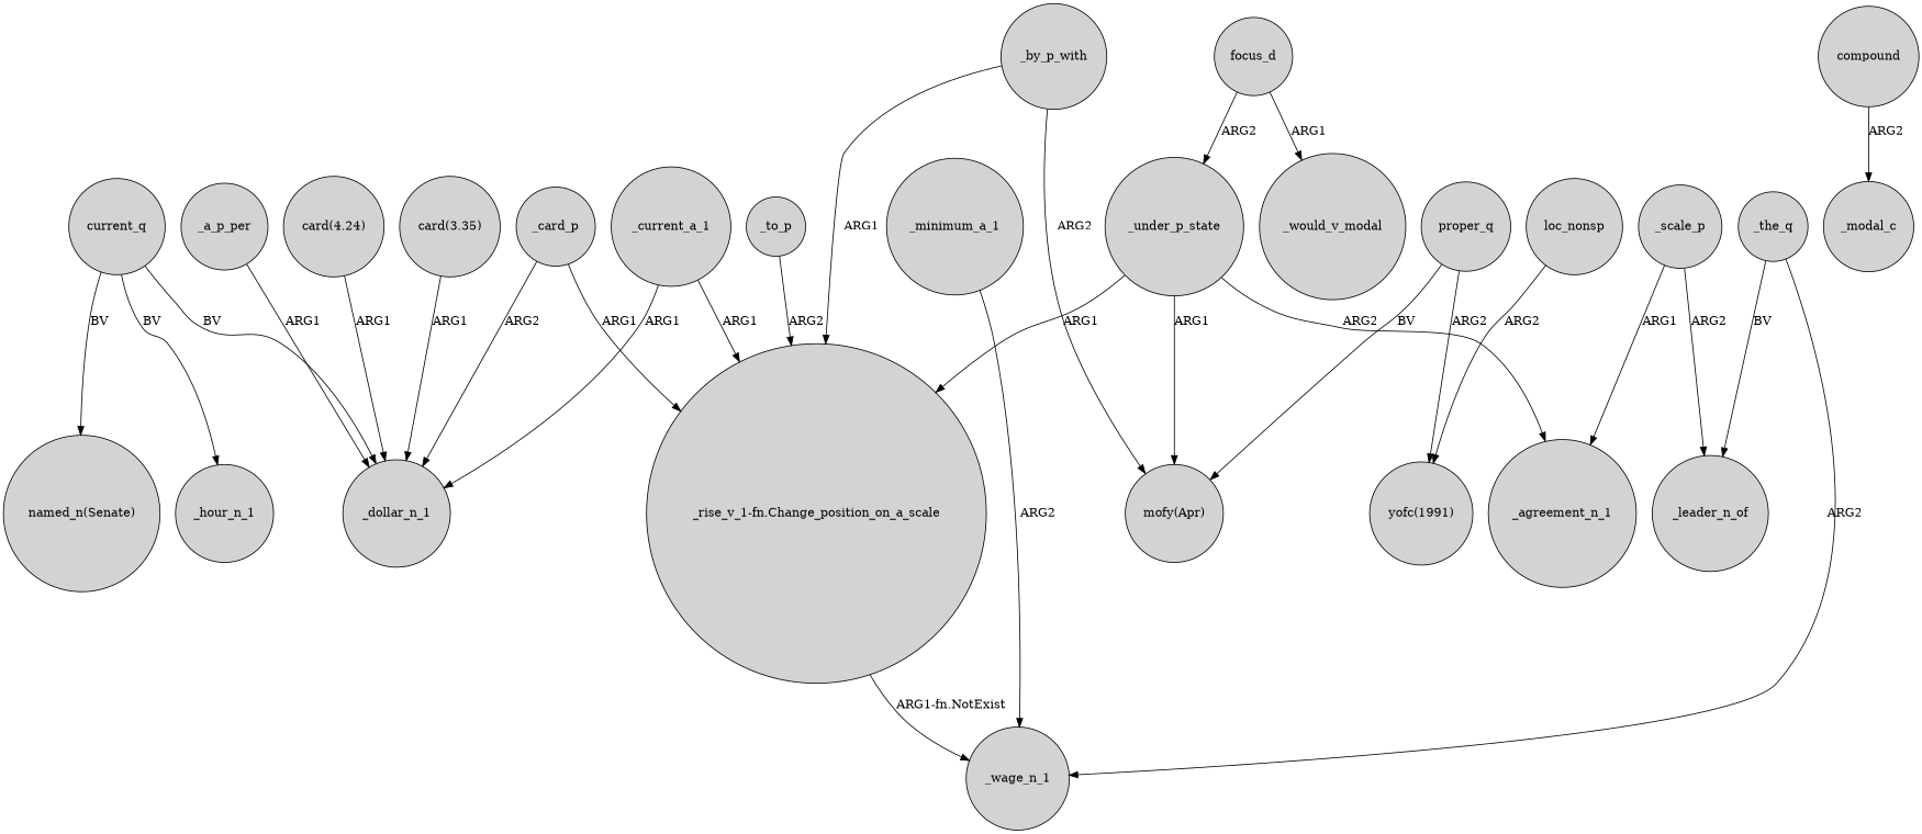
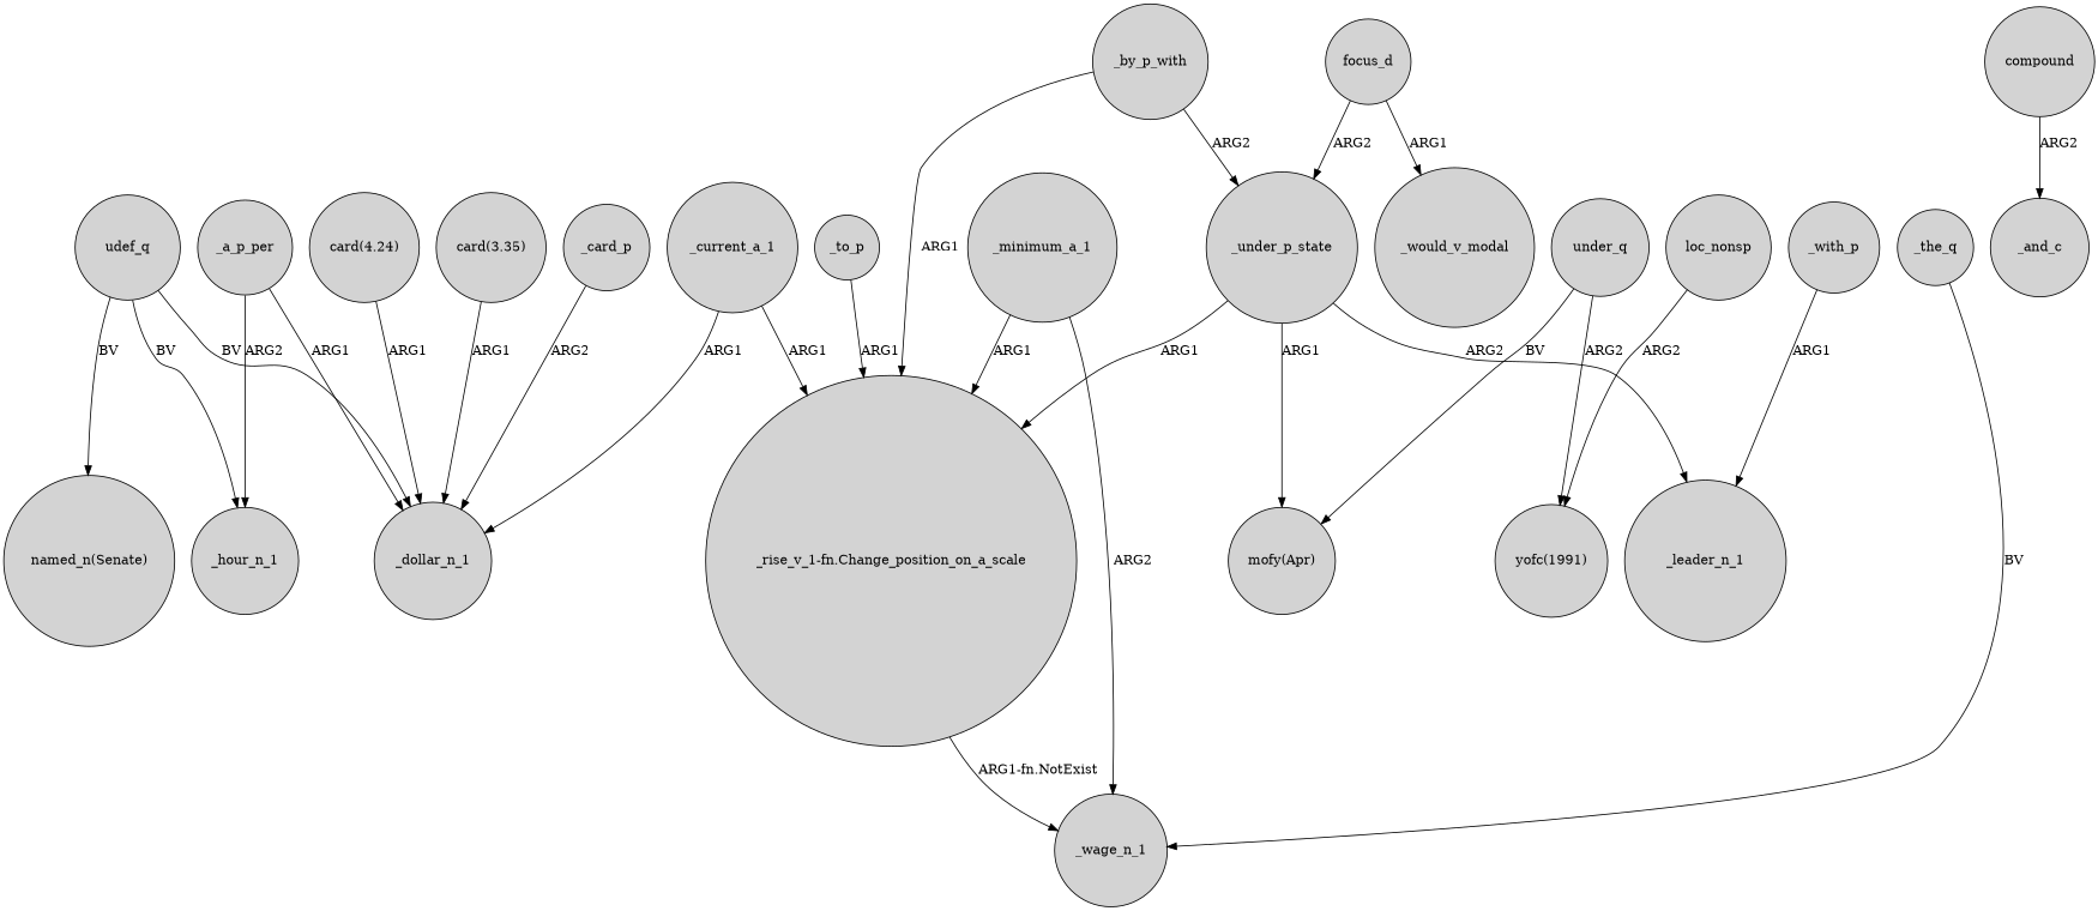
  digraph {
    node [shape=circle style=filled]
-   udef_q [label=current_q]
+   udef_q
    _dollar_n_1
    _hour_n_1
    "named_n(Senate)"
    _current_a_1
    "_rise_v_1-fn.Change_position_on_a_scale"
    _the_q
    _wage_n_1
-   _leader_n_of
    _to_p
    loc_nonsp
    "yofc(1991)"
-   proper_q
+   proper_q [label=under_q]
    "mofy(Apr)"
    focus_d
    _would_v_modal
    _under_p_state
-   _agreement_n_1
+   _agreement_n_1 [label=_leader_n_1]
    _minimum_a_1
-   _with_p [label=_scale_p]
+   _with_p
    compound
-   _and_c [label=_modal_c]
+   _and_c
    _a_p_per
    "card(3.35)"
    n25 [label="card(4.24)"]
    n26 [label=_by_p_with]
    n27 [label=_card_p]
    udef_q -> _dollar_n_1 [label=BV]
    udef_q -> _hour_n_1 [label=BV]
    udef_q -> "named_n(Senate)" [label=BV]
    _current_a_1 -> _dollar_n_1 [label=ARG1]
    _current_a_1 -> "_rise_v_1-fn.Change_position_on_a_scale" [label=ARG1]
    "_rise_v_1-fn.Change_position_on_a_scale" -> _wage_n_1 [label="ARG1-fn.NotExist"]
-   _the_q -> _wage_n_1 [label=ARG2]
-   _the_q -> _leader_n_of [label=BV]
-   _to_p -> "_rise_v_1-fn.Change_position_on_a_scale" [label=ARG2]
+   _the_q -> _wage_n_1 [label=BV]
+   _to_p -> "_rise_v_1-fn.Change_position_on_a_scale" [label=ARG1]
    loc_nonsp -> "yofc(1991)" [label=ARG2]
    proper_q -> "yofc(1991)" [label=ARG2]
    proper_q -> "mofy(Apr)" [label=BV]
    focus_d -> _would_v_modal [label=ARG1]
    focus_d -> _under_p_state [label=ARG2]
    _under_p_state -> "_rise_v_1-fn.Change_position_on_a_scale" [label=ARG1]
    _under_p_state -> "mofy(Apr)" [label=ARG1]
    _under_p_state -> _agreement_n_1 [label=ARG2]
    _minimum_a_1 -> _wage_n_1 [label=ARG2]
-   _with_p -> _leader_n_of [label=ARG2]
    _with_p -> _agreement_n_1 [label=ARG1]
    compound -> _and_c [label=ARG2]
    _a_p_per -> _dollar_n_1 [label=ARG1]
+   _a_p_per -> _hour_n_1 [label=ARG2]
    "card(3.35)" -> _dollar_n_1 [label=ARG1]
    n25 -> _dollar_n_1 [label=ARG1]
    n26 -> "_rise_v_1-fn.Change_position_on_a_scale" [label=ARG1]
-   n26 -> "mofy(Apr)" [label=ARG2]
+   n26 -> _under_p_state [label=ARG2]
    n27 -> _dollar_n_1 [label=ARG2]
-   n27 -> "_rise_v_1-fn.Change_position_on_a_scale" [label=ARG1]
+   _minimum_a_1 -> "_rise_v_1-fn.Change_position_on_a_scale" [label=ARG1]
  }
